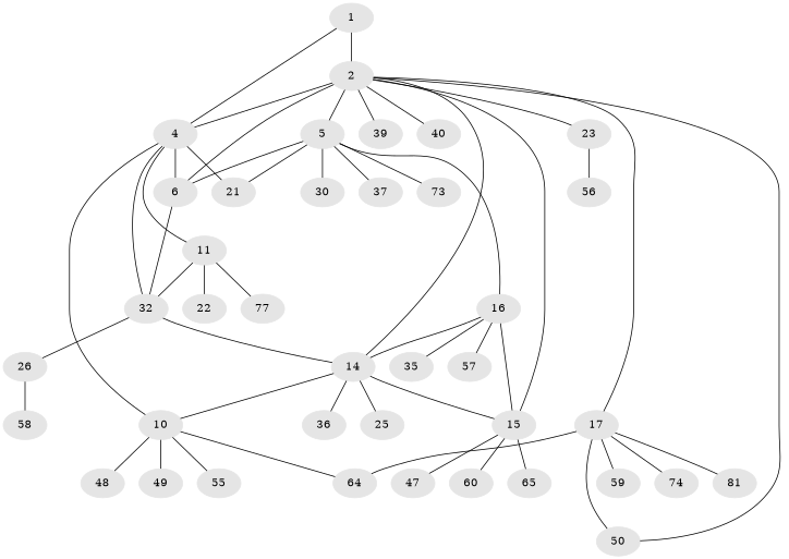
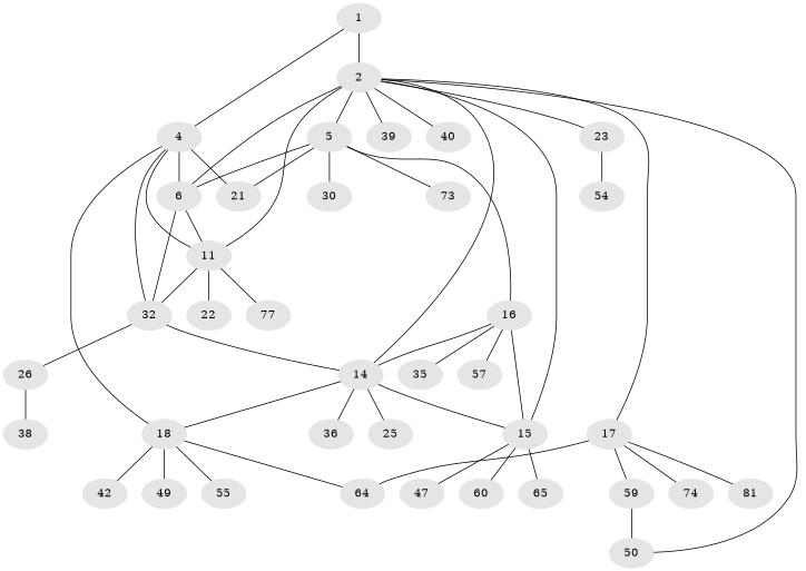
  graph {
    node [color=gray90 style=filled]
    1 [super="+24+72+68"]
    2 [super="+41+46+7+75+61+62+66+69+3"]
    4 [super="+10"]
    5 [super="+8"]
    6 [super="+9+31"]
    14
    15
    17
    23
    39
    40
    50
    11
    n14 [label=32 super="+33+53+32"]
-   18 [super="+19+20" label=10]
+   18 [super="+19+20"]
    21
    n17 [label=16 super="+16"]
    30
-   37
    73
    25
    36 [super="+71"]
    47 [super="+48+67"]
    60
    65
    59 [super="+80"]
    74
    81
    64
-   54 [label=56]
+   54
    22
    77
    26 [super="+28"]
-   42 [label=48]
+   42
    49 [super="+51"]
    55
    35 [super="+44"]
    57 [super="+63"]
-   38 [label=58]
+   38
    1 -- 2 [weight=2]
    1 -- 4
-   2 -- 4 [weight=2]
+   2 -- 11 [weight=2]
    2 -- 5 [weight=2]
    2 -- 6
    2 -- 14 [weight=2]
    2 -- 15
    2 -- 17
    2 -- 23
    2 -- 39
    2 -- 40
    2 -- 50
    4 -- 6
    4 -- 11
    4 -- n14
    4 -- 18 [weight=2]
    4 -- 21
    5 -- 6 [weight=2]
    5 -- 21
    5 -- n17
    5 -- 30
-   5 -- 37
    5 -- 73
+   6 -- 11
    6 -- n14
    14 -- 15
    14 -- 18
    14 -- 25
    14 -- 36
    15 -- 47
    15 -- 60
    15 -- 65
-   17 -- 50
+   59 -- 50
    17 -- 59
    17 -- 74
    17 -- 81
    17 -- 64 [weight=3]
    23 -- 54
    11 -- n14
    11 -- 22
    11 -- 77
    n14 -- 14
    n14 -- 26
    18 -- 64
    18 -- 42
    18 -- 49
    18 -- 55
    n17 -- 14 [weight=2]
    n17 -- 15 [weight=2]
    n17 -- 35
    n17 -- 57
    26 -- 38
  }
